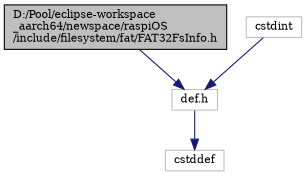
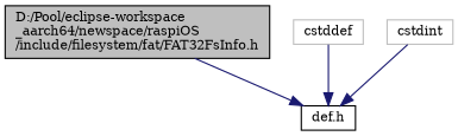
  digraph {
    fontname="DejaVu Serif"
    node [color=black fillcolor=white fontname="DejaVu Serif" fontsize=10 shape=record style=filled]
    edge [color=midnightblue fontname="DejaVu Serif" fontsize=10 labelfontname=Helvetica labelfontsize=10 style=solid]
    n1 [fillcolor=grey75 fontcolor=black height=0.2 label="D:/Pool/eclipse-workspace\l_aarch64/newspace/raspiOS\l/include/filesystem/fat/FAT32FsInfo.h" width=0.4]
-   n2 [color=grey75 height=0.2 label="def.h" width=0.4]
+   n2 [height=0.2 label="def.h" width=0.4]
    n3 [color=grey75 height=0.2 label=cstddef width=0.4]
    n4 [color=grey75 height=0.2 label=cstdint width=0.4]
    n1 -> n2
-   n2 -> n3
+   n3 -> n2
    n4 -> n2
  }
